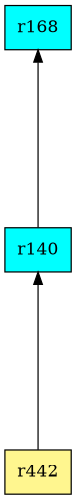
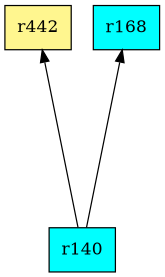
  digraph {
    rankdir=BT
    ranksep=2.0
    node [fillcolor=cyan shape=record style=filled]
    n1 [fillcolor=khaki1 label="{r442}"]
    n2 [label="{r140}"]
    n3 [label="{r168}"]
-   n1 -> n2
+   n2 -> n1
    n2 -> n3
  }
